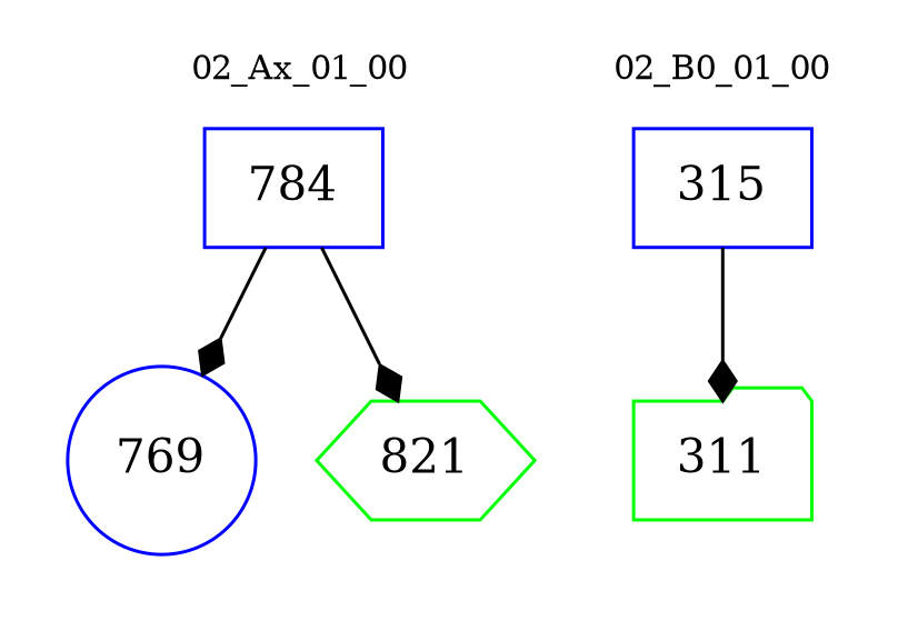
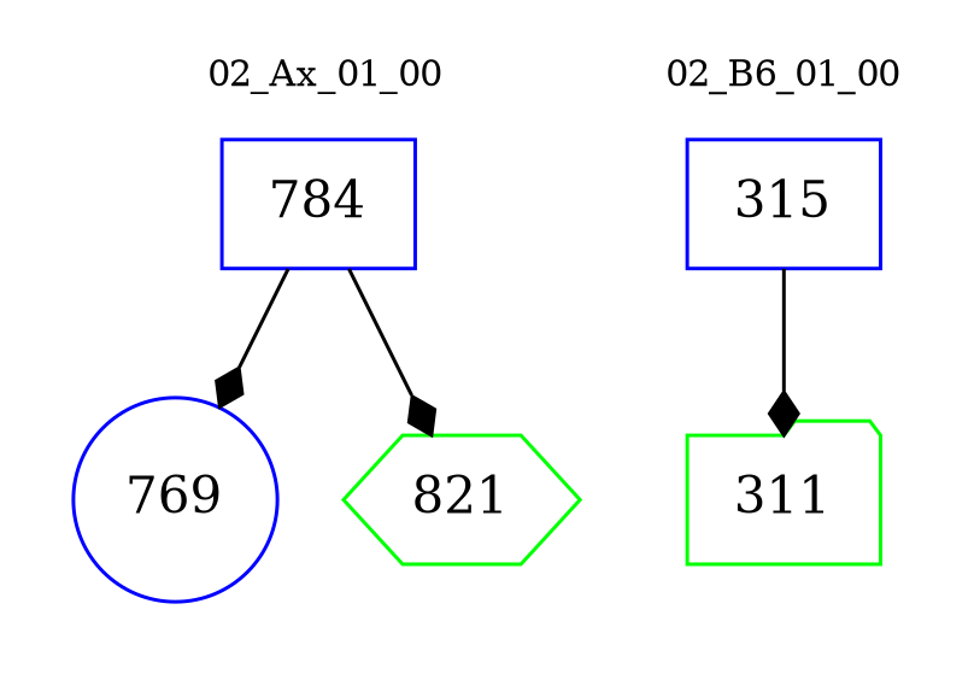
  digraph {
    node [color=blue shape=box]
    edge [arrowhead=diamond color=black]
    n1 [label=784]
    n2 [label=769 shape=circle]
    n3 [color=green label=821 shape=hexagon]
    n4 [label=315]
    n5 [color=green label=311 shape=folder]
    subgraph cluster_1 {
      color=white
      fontsize=10
      label="02_Ax_01_00"
      n1
      n2
      n3
    }
    subgraph cluster_2 {
      color=white
      fontsize=10
-     label="02_B0_01_00"
+     label="02_B6_01_00"
      n4
      n5
    }
    n1 -> n2
    n1 -> n3
    n4 -> n5
  }
